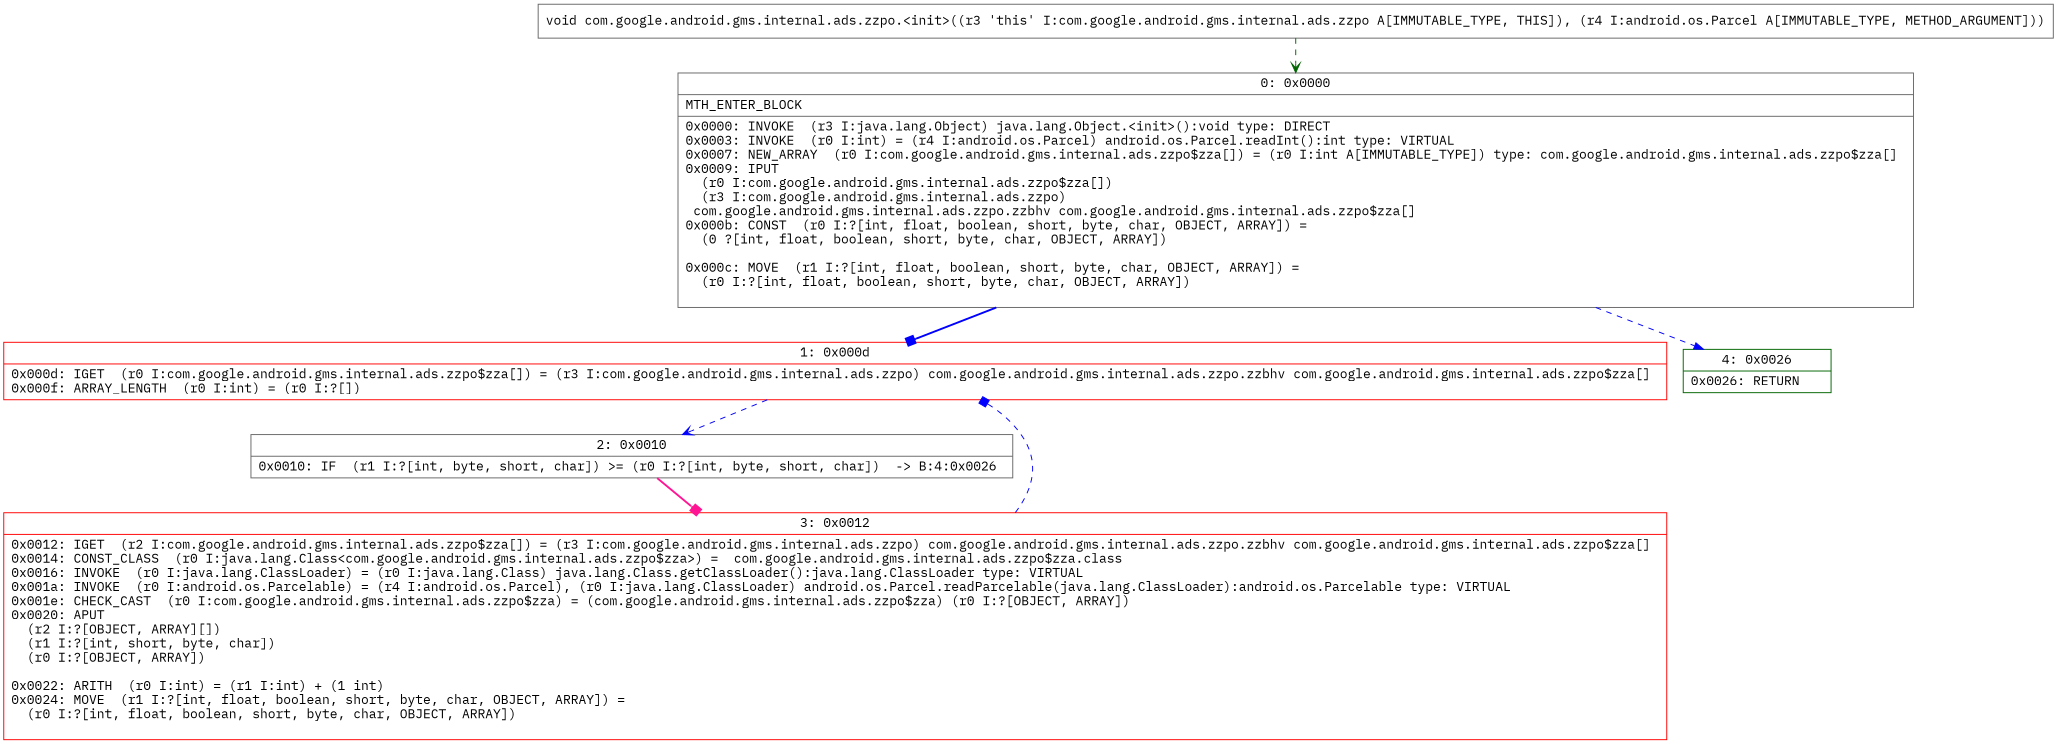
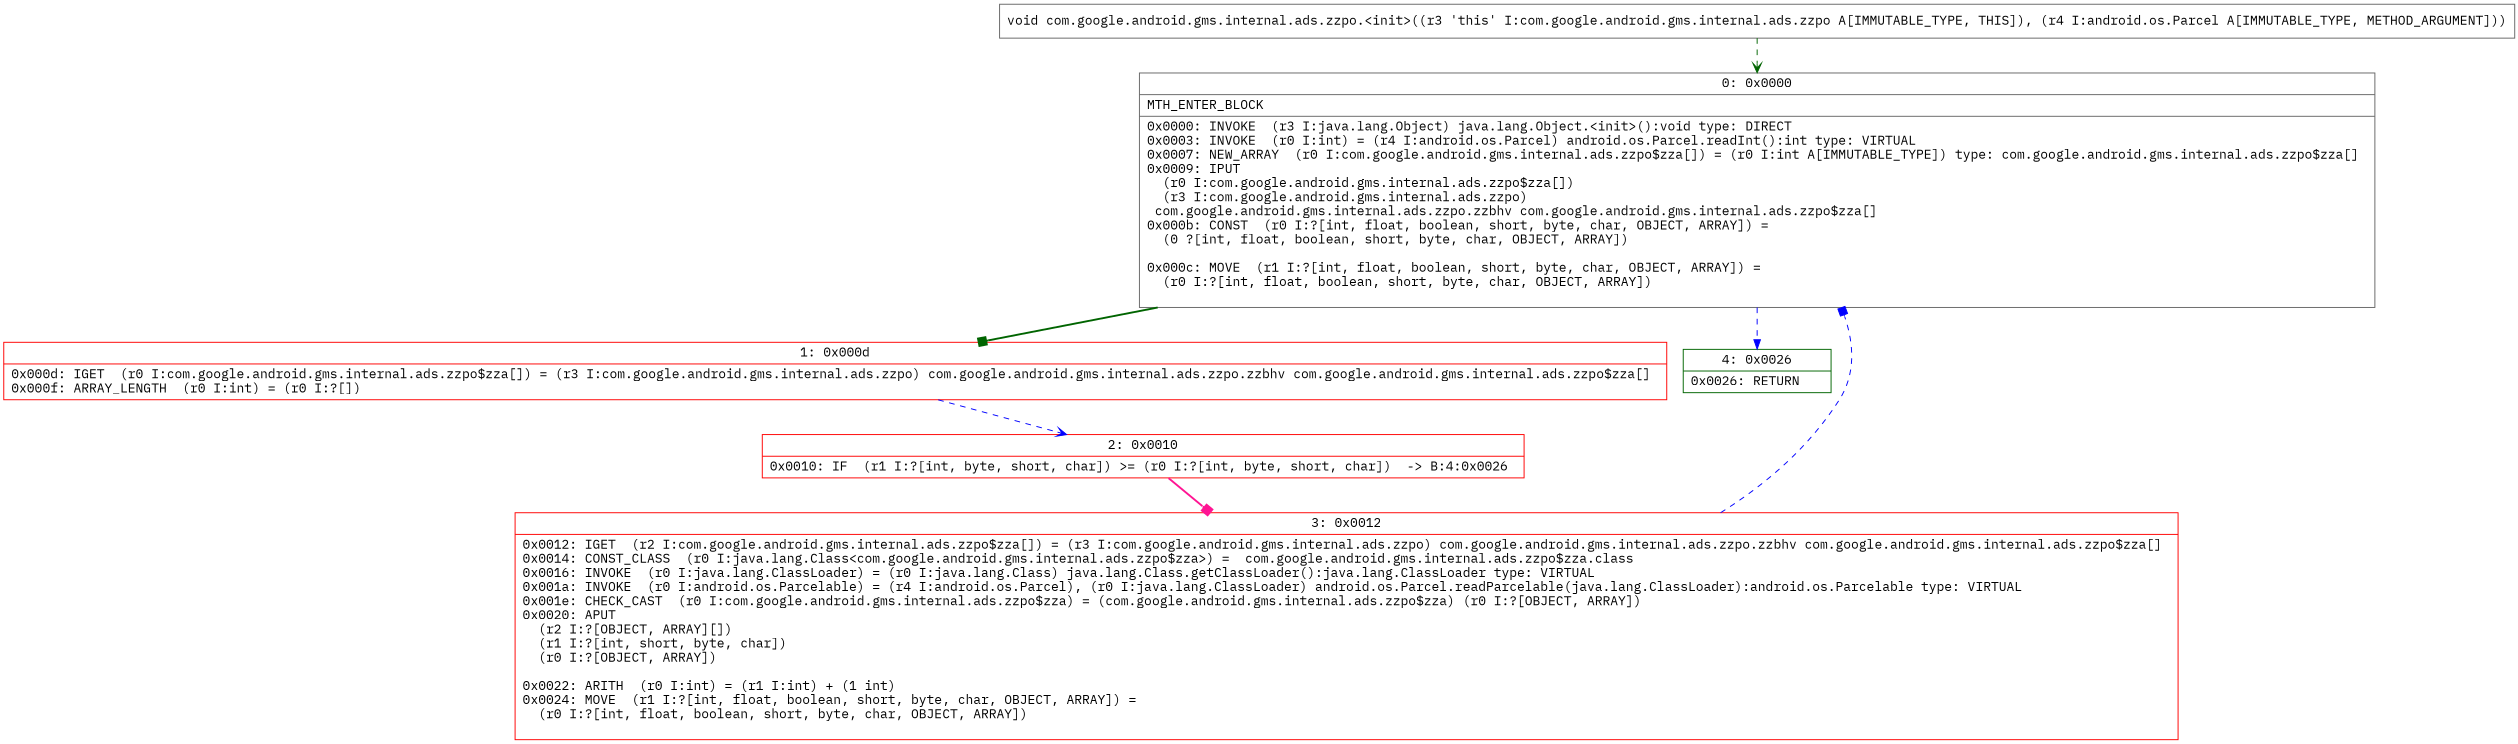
  digraph {
    fontname="IBM Plex Mono"
    node [color=red fontname="IBM Plex Mono" shape=record]
    edge [arrowhead=box color=blue fontname="IBM Plex Mono" style=dashed]
    n1 [color=gray40 label="{0\:\ 0x0000|MTH_ENTER_BLOCK\l|0x0000: INVOKE  (r3 I:java.lang.Object) java.lang.Object.\<init\>():void type: DIRECT \l0x0003: INVOKE  (r0 I:int) = (r4 I:android.os.Parcel) android.os.Parcel.readInt():int type: VIRTUAL \l0x0007: NEW_ARRAY  (r0 I:com.google.android.gms.internal.ads.zzpo$zza[]) = (r0 I:int A[IMMUTABLE_TYPE]) type: com.google.android.gms.internal.ads.zzpo$zza[] \l0x0009: IPUT  \l  (r0 I:com.google.android.gms.internal.ads.zzpo$zza[])\l  (r3 I:com.google.android.gms.internal.ads.zzpo)\l com.google.android.gms.internal.ads.zzpo.zzbhv com.google.android.gms.internal.ads.zzpo$zza[] \l0x000b: CONST  (r0 I:?[int, float, boolean, short, byte, char, OBJECT, ARRAY]) = \l  (0 ?[int, float, boolean, short, byte, char, OBJECT, ARRAY])\l \l0x000c: MOVE  (r1 I:?[int, float, boolean, short, byte, char, OBJECT, ARRAY]) = \l  (r0 I:?[int, float, boolean, short, byte, char, OBJECT, ARRAY])\l \l}"]
    n2 [label="{1\:\ 0x000d|0x000d: IGET  (r0 I:com.google.android.gms.internal.ads.zzpo$zza[]) = (r3 I:com.google.android.gms.internal.ads.zzpo) com.google.android.gms.internal.ads.zzpo.zzbhv com.google.android.gms.internal.ads.zzpo$zza[] \l0x000f: ARRAY_LENGTH  (r0 I:int) = (r0 I:?[]) \l}"]
    n3 [color=darkgreen label="{4\:\ 0x0026|0x0026: RETURN   \l}"]
-   n4 [color=gray40 label="{2\:\ 0x0010|0x0010: IF  (r1 I:?[int, byte, short, char]) \>= (r0 I:?[int, byte, short, char])  \-\> B:4:0x0026 \l}"]
+   n4 [label="{2\:\ 0x0010|0x0010: IF  (r1 I:?[int, byte, short, char]) \>= (r0 I:?[int, byte, short, char])  \-\> B:4:0x0026 \l}"]
    n5 [label="{3\:\ 0x0012|0x0012: IGET  (r2 I:com.google.android.gms.internal.ads.zzpo$zza[]) = (r3 I:com.google.android.gms.internal.ads.zzpo) com.google.android.gms.internal.ads.zzpo.zzbhv com.google.android.gms.internal.ads.zzpo$zza[] \l0x0014: CONST_CLASS  (r0 I:java.lang.Class\<com.google.android.gms.internal.ads.zzpo$zza\>) =  com.google.android.gms.internal.ads.zzpo$zza.class \l0x0016: INVOKE  (r0 I:java.lang.ClassLoader) = (r0 I:java.lang.Class) java.lang.Class.getClassLoader():java.lang.ClassLoader type: VIRTUAL \l0x001a: INVOKE  (r0 I:android.os.Parcelable) = (r4 I:android.os.Parcel), (r0 I:java.lang.ClassLoader) android.os.Parcel.readParcelable(java.lang.ClassLoader):android.os.Parcelable type: VIRTUAL \l0x001e: CHECK_CAST  (r0 I:com.google.android.gms.internal.ads.zzpo$zza) = (com.google.android.gms.internal.ads.zzpo$zza) (r0 I:?[OBJECT, ARRAY]) \l0x0020: APUT  \l  (r2 I:?[OBJECT, ARRAY][])\l  (r1 I:?[int, short, byte, char])\l  (r0 I:?[OBJECT, ARRAY])\l \l0x0022: ARITH  (r0 I:int) = (r1 I:int) + (1 int) \l0x0024: MOVE  (r1 I:?[int, float, boolean, short, byte, char, OBJECT, ARRAY]) = \l  (r0 I:?[int, float, boolean, short, byte, char, OBJECT, ARRAY])\l \l}"]
    n6 [color=gray40 label="{void com.google.android.gms.internal.ads.zzpo.\<init\>((r3 'this' I:com.google.android.gms.internal.ads.zzpo A[IMMUTABLE_TYPE, THIS]), (r4 I:android.os.Parcel A[IMMUTABLE_TYPE, METHOD_ARGUMENT])) }"]
-   n1 -> n2 [style=bold]
+   n1 -> n2 [color=darkgreen style=bold]
    n1 -> n3 [arrowhead=normal]
    n2 -> n4 [arrowhead=vee]
    n4 -> n5 [color=deeppink style=bold]
-   n5 -> n2
+   n5 -> n1
    n6 -> n1 [arrowhead=vee color=darkgreen]
  }
